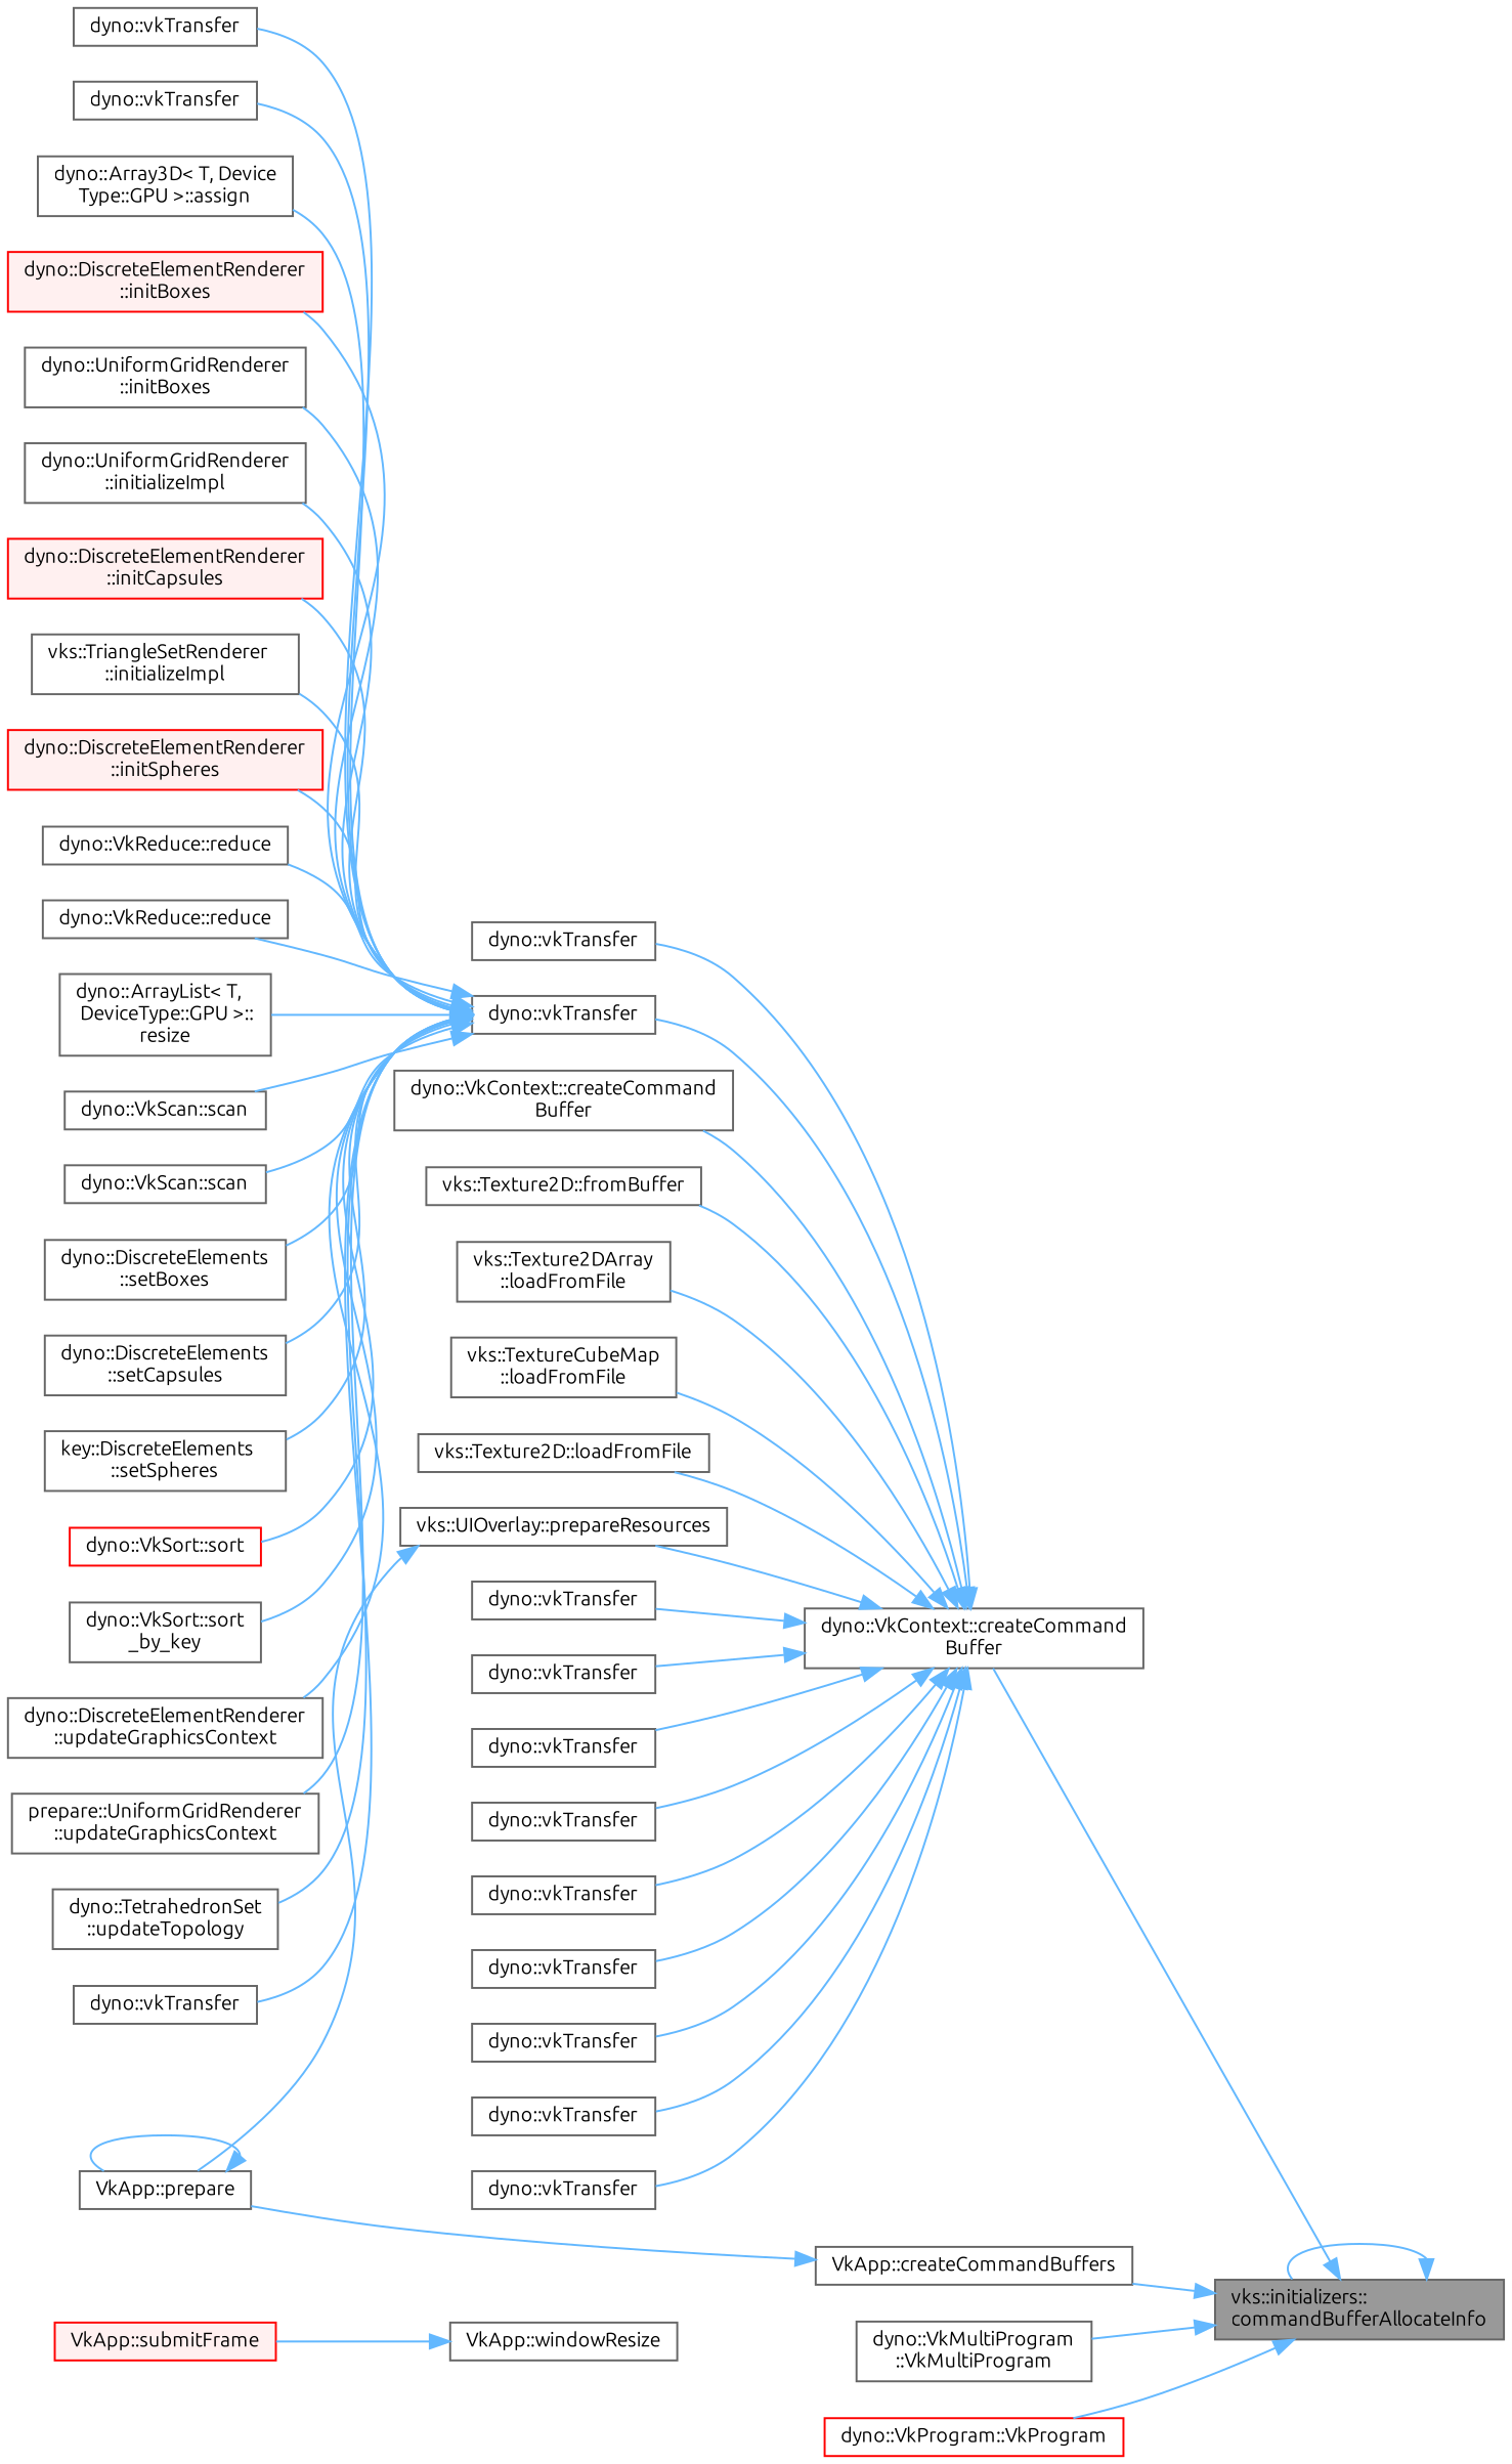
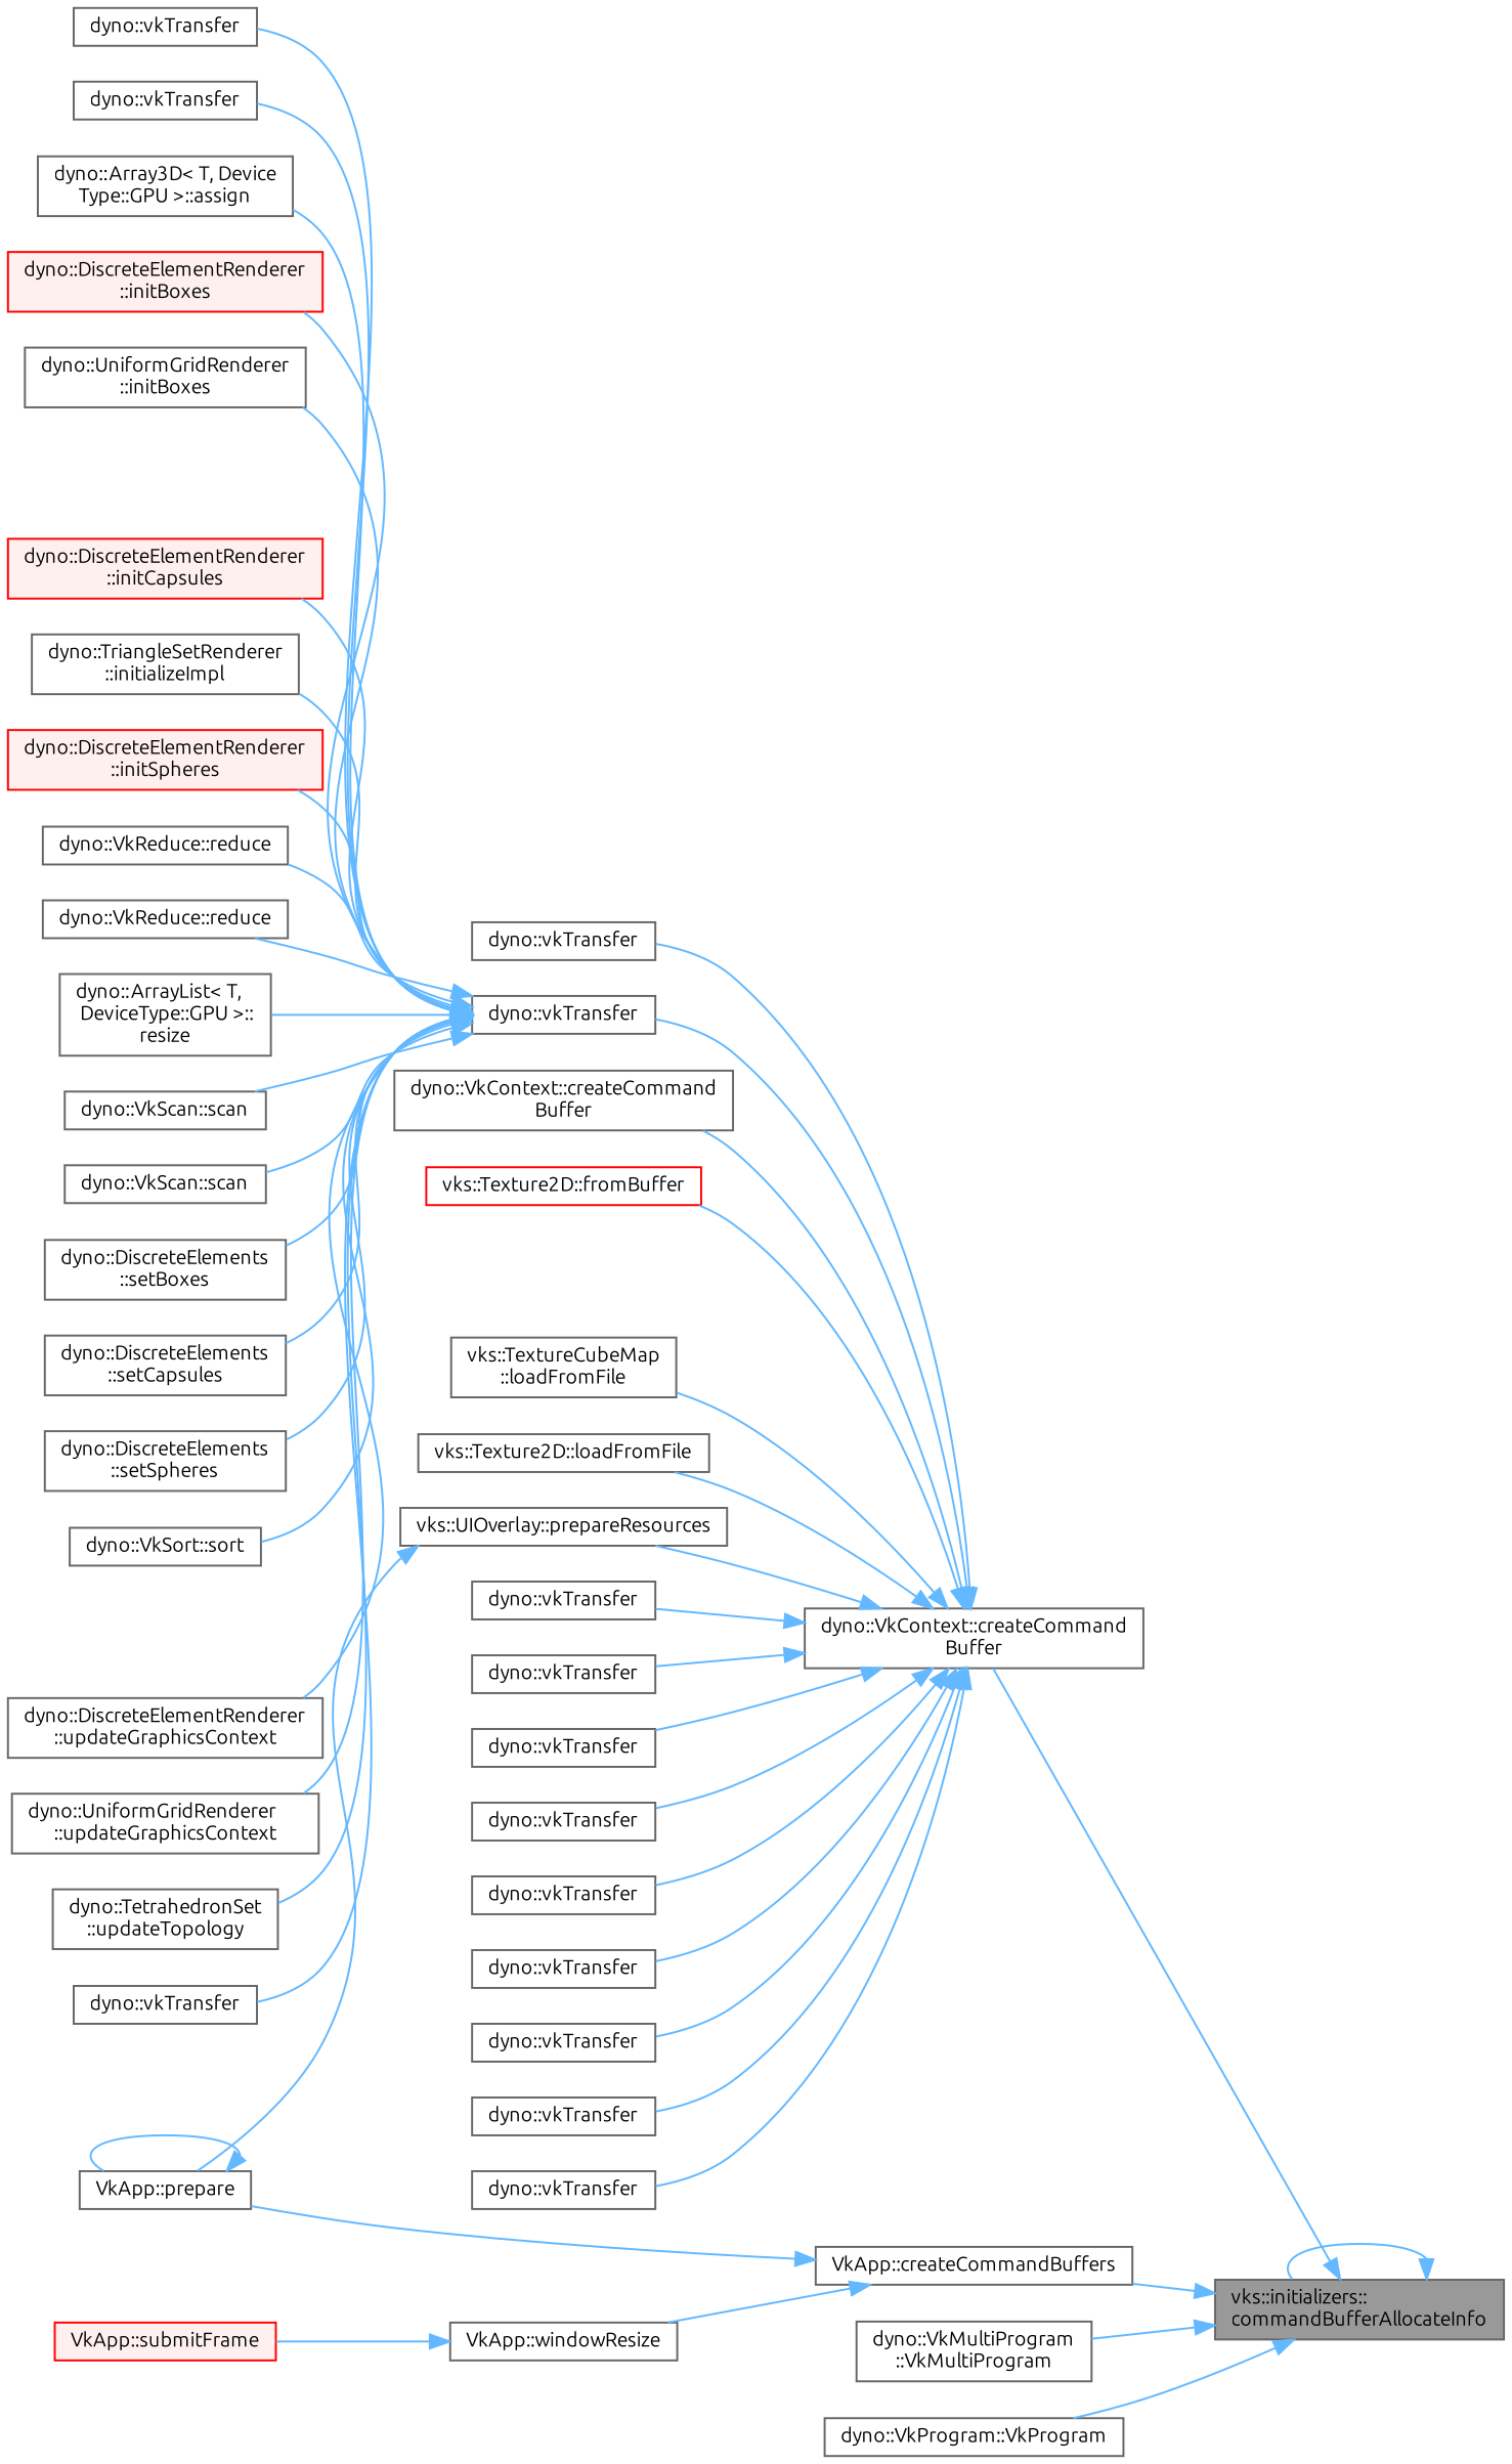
  digraph {
    fontname=Ubuntu
    rankdir=RL
    node [color=grey40 fillcolor=white fontname=Ubuntu fontsize=10 shape=box style=filled]
    edge [color=steelblue1 dir=back fontname=Ubuntu fontsize=10 labelfontname=Helvetica labelfontsize=10 style=solid]
    n1 [color=gray40 fillcolor=grey60 fontcolor=black height=0.2 label="vks::initializers::\lcommandBufferAllocateInfo" width=0.4]
    n2 [height=0.2 label="dyno::VkContext::createCommand\lBuffer" width=0.4]
    n3 [height=0.2 label="VkApp::createCommandBuffers" width=0.4]
    n4 [height=0.2 label="dyno::VkMultiProgram\l::VkMultiProgram" width=0.4]
-   n5 [color=red height=0.2 label="dyno::VkProgram::VkProgram" width=0.4]
+   n5 [height=0.2 label="dyno::VkProgram::VkProgram" width=0.4]
    n6 [height=0.2 label="dyno::VkContext::createCommand\lBuffer" width=0.4]
-   n7 [height=0.2 label="vks::Texture2D::fromBuffer" width=0.4]
-   n8 [height=0.2 label="vks::Texture2DArray\l::loadFromFile" width=0.4]
+   n7 [color=red height=0.2 label="vks::Texture2D::fromBuffer" width=0.4]
    n9 [height=0.2 label="vks::TextureCubeMap\l::loadFromFile" width=0.4]
    n10 [height=0.2 label="vks::Texture2D::loadFromFile" width=0.4]
    n11 [height=0.2 label="vks::UIOverlay::prepareResources" width=0.4]
    n12 [height=0.2 label="dyno::vkTransfer" width=0.4]
    n13 [height=0.2 label="dyno::vkTransfer" width=0.4]
    n14 [height=0.2 label="dyno::vkTransfer" width=0.4]
    n15 [height=0.2 label="dyno::vkTransfer" width=0.4]
    n16 [height=0.2 label="dyno::vkTransfer" width=0.4]
    n17 [height=0.2 label="dyno::vkTransfer" width=0.4]
    n18 [height=0.2 label="dyno::vkTransfer" width=0.4]
    n19 [height=0.2 label="dyno::vkTransfer" width=0.4]
    n20 [height=0.2 label="dyno::vkTransfer" width=0.4]
    n21 [height=0.2 label="dyno::vkTransfer" width=0.4]
    n22 [height=0.2 label="dyno::vkTransfer" width=0.4]
    n23 [height=0.2 label="VkApp::prepare" width=0.4]
    n24 [height=0.2 label="VkApp::windowResize" width=0.4]
    n25 [height=0.2 label="dyno::Array3D\< T, Device\lType::GPU \>::assign" width=0.4]
    n26 [color=red fillcolor="#FFF0F0" height=0.2 label="dyno::DiscreteElementRenderer\l::initBoxes" width=0.4]
    n27 [height=0.2 label="dyno::UniformGridRenderer\l::initBoxes" width=0.4]
-   n28 [height=0.2 label="dyno::UniformGridRenderer\l::initializeImpl" width=0.4]
    n29 [color=red fillcolor="#FFF0F0" height=0.2 label="dyno::DiscreteElementRenderer\l::initCapsules" width=0.4]
-   n30 [height=0.2 label="vks::TriangleSetRenderer\l::initializeImpl" width=0.4]
+   n30 [height=0.2 label="dyno::TriangleSetRenderer\l::initializeImpl" width=0.4]
    n31 [color=red fillcolor="#FFF0F0" height=0.2 label="dyno::DiscreteElementRenderer\l::initSpheres" width=0.4]
    n32 [height=0.2 label="dyno::VkReduce::reduce" width=0.4]
    n33 [height=0.2 label="dyno::VkReduce::reduce" width=0.4]
    n34 [height=0.2 label="dyno::ArrayList\< T,\l DeviceType::GPU \>::\lresize" width=0.4]
    n35 [height=0.2 label="dyno::VkScan::scan" width=0.4]
    n36 [height=0.2 label="dyno::VkScan::scan" width=0.4]
    n37 [height=0.2 label="dyno::DiscreteElements\l::setBoxes" width=0.4]
    n38 [height=0.2 label="dyno::DiscreteElements\l::setCapsules" width=0.4]
-   n39 [height=0.2 label="key::DiscreteElements\l::setSpheres" width=0.4]
-   n40 [color=red height=0.2 label="dyno::VkSort::sort" width=0.4]
-   n41 [height=0.2 label="dyno::VkSort::sort\l_by_key" width=0.4]
+   n39 [height=0.2 label="dyno::DiscreteElements\l::setSpheres" width=0.4]
+   n40 [height=0.2 label="dyno::VkSort::sort" width=0.4]
    n42 [height=0.2 label="dyno::DiscreteElementRenderer\l::updateGraphicsContext" width=0.4]
-   n43 [height=0.2 label="prepare::UniformGridRenderer\l::updateGraphicsContext" width=0.4]
+   n43 [height=0.2 label="dyno::UniformGridRenderer\l::updateGraphicsContext" width=0.4]
    n44 [height=0.2 label="dyno::TetrahedronSet\l::updateTopology" width=0.4]
    n45 [height=0.2 label="dyno::vkTransfer" width=0.4]
    n46 [height=0.2 label="dyno::vkTransfer" width=0.4]
    n47 [height=0.2 label="dyno::vkTransfer" width=0.4]
    n48 [color=red fillcolor="#FFF0F0" height=0.2 label="VkApp::submitFrame" width=0.4]
    n1 -> n1
    n1 -> n2
    n1 -> n3
    n1 -> n4
    n1 -> n5
    n2 -> n6
    n2 -> n7
-   n2 -> n8
    n2 -> n9
    n2 -> n10
    n2 -> n11
    n2 -> n12
    n2 -> n13
    n2 -> n14
    n2 -> n15
    n2 -> n16
    n2 -> n17
    n2 -> n18
    n2 -> n19
    n2 -> n20
    n2 -> n21
    n2 -> n22
    n3 -> n23
+   n3 -> n24
    n11 -> n23
    n22 -> n25
    n22 -> n26
    n22 -> n27
-   n22 -> n28
    n22 -> n29
    n22 -> n30
    n22 -> n31
    n22 -> n32
    n22 -> n33
    n22 -> n34
    n22 -> n35
    n22 -> n36
    n22 -> n37
    n22 -> n38
    n22 -> n39
    n22 -> n40
-   n22 -> n41
    n22 -> n42
    n22 -> n43
    n22 -> n44
    n22 -> n45
    n22 -> n46
    n22 -> n47
    n23 -> n23
    n24 -> n48
  }
